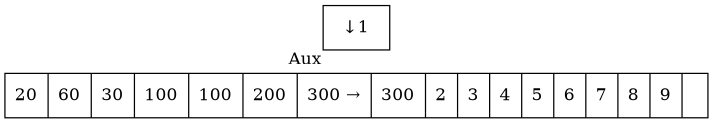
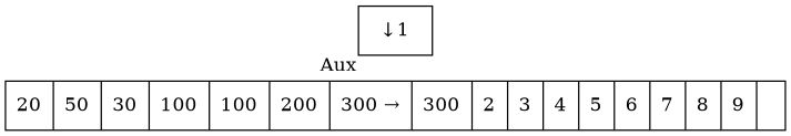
  digraph {
    rankdir=LR
    node [shape=record]
-   n1 [label="{ 20|60|30|100|100|200|300 → |300|2|3|4|5|6|7|8|9|}"]
+   n1 [label="{ 20|50|30|100|100|200|300 → |300|2|3|4|5|6|7|8|9|}"]
    n2 [label=" { ↓ 1}" xlabel=Aux]
  }
